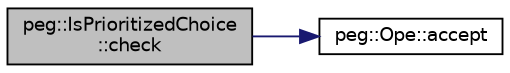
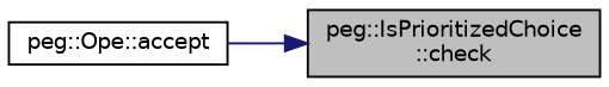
  digraph {
    rankdir=LR
    node [color=black fontname=Helvetica fontsize=10 shape=record style=filled]
    n1 [fillcolor=grey75 fontcolor=black height=0.2 label="peg::IsPrioritizedChoice\l::check" width=0.4]
    n2 [fillcolor=white height=0.2 label="peg::Ope::accept" width=0.4]
-   n1 -> n2 [color=midnightblue fontname=Helvetica fontsize=10 labelfontname=Helvetica labelfontsize=10 style=solid]
+   n2 -> n1 [color=midnightblue fontname=Helvetica fontsize=10 labelfontname=Helvetica labelfontsize=10 style=solid]
  }
